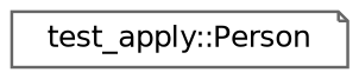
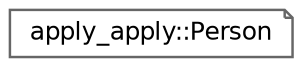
  digraph {
    rankdir=TB
-   n1 [color=grey40 fillcolor=white fontname=Helvetica fontsize=10 height=0.2 label="test_apply::Person" shape=note style=filled width=0.4]
+   n1 [color=grey40 fillcolor=white fontname=Helvetica fontsize=10 height=0.2 label="apply_apply::Person" shape=note style=filled width=0.4]
  }
